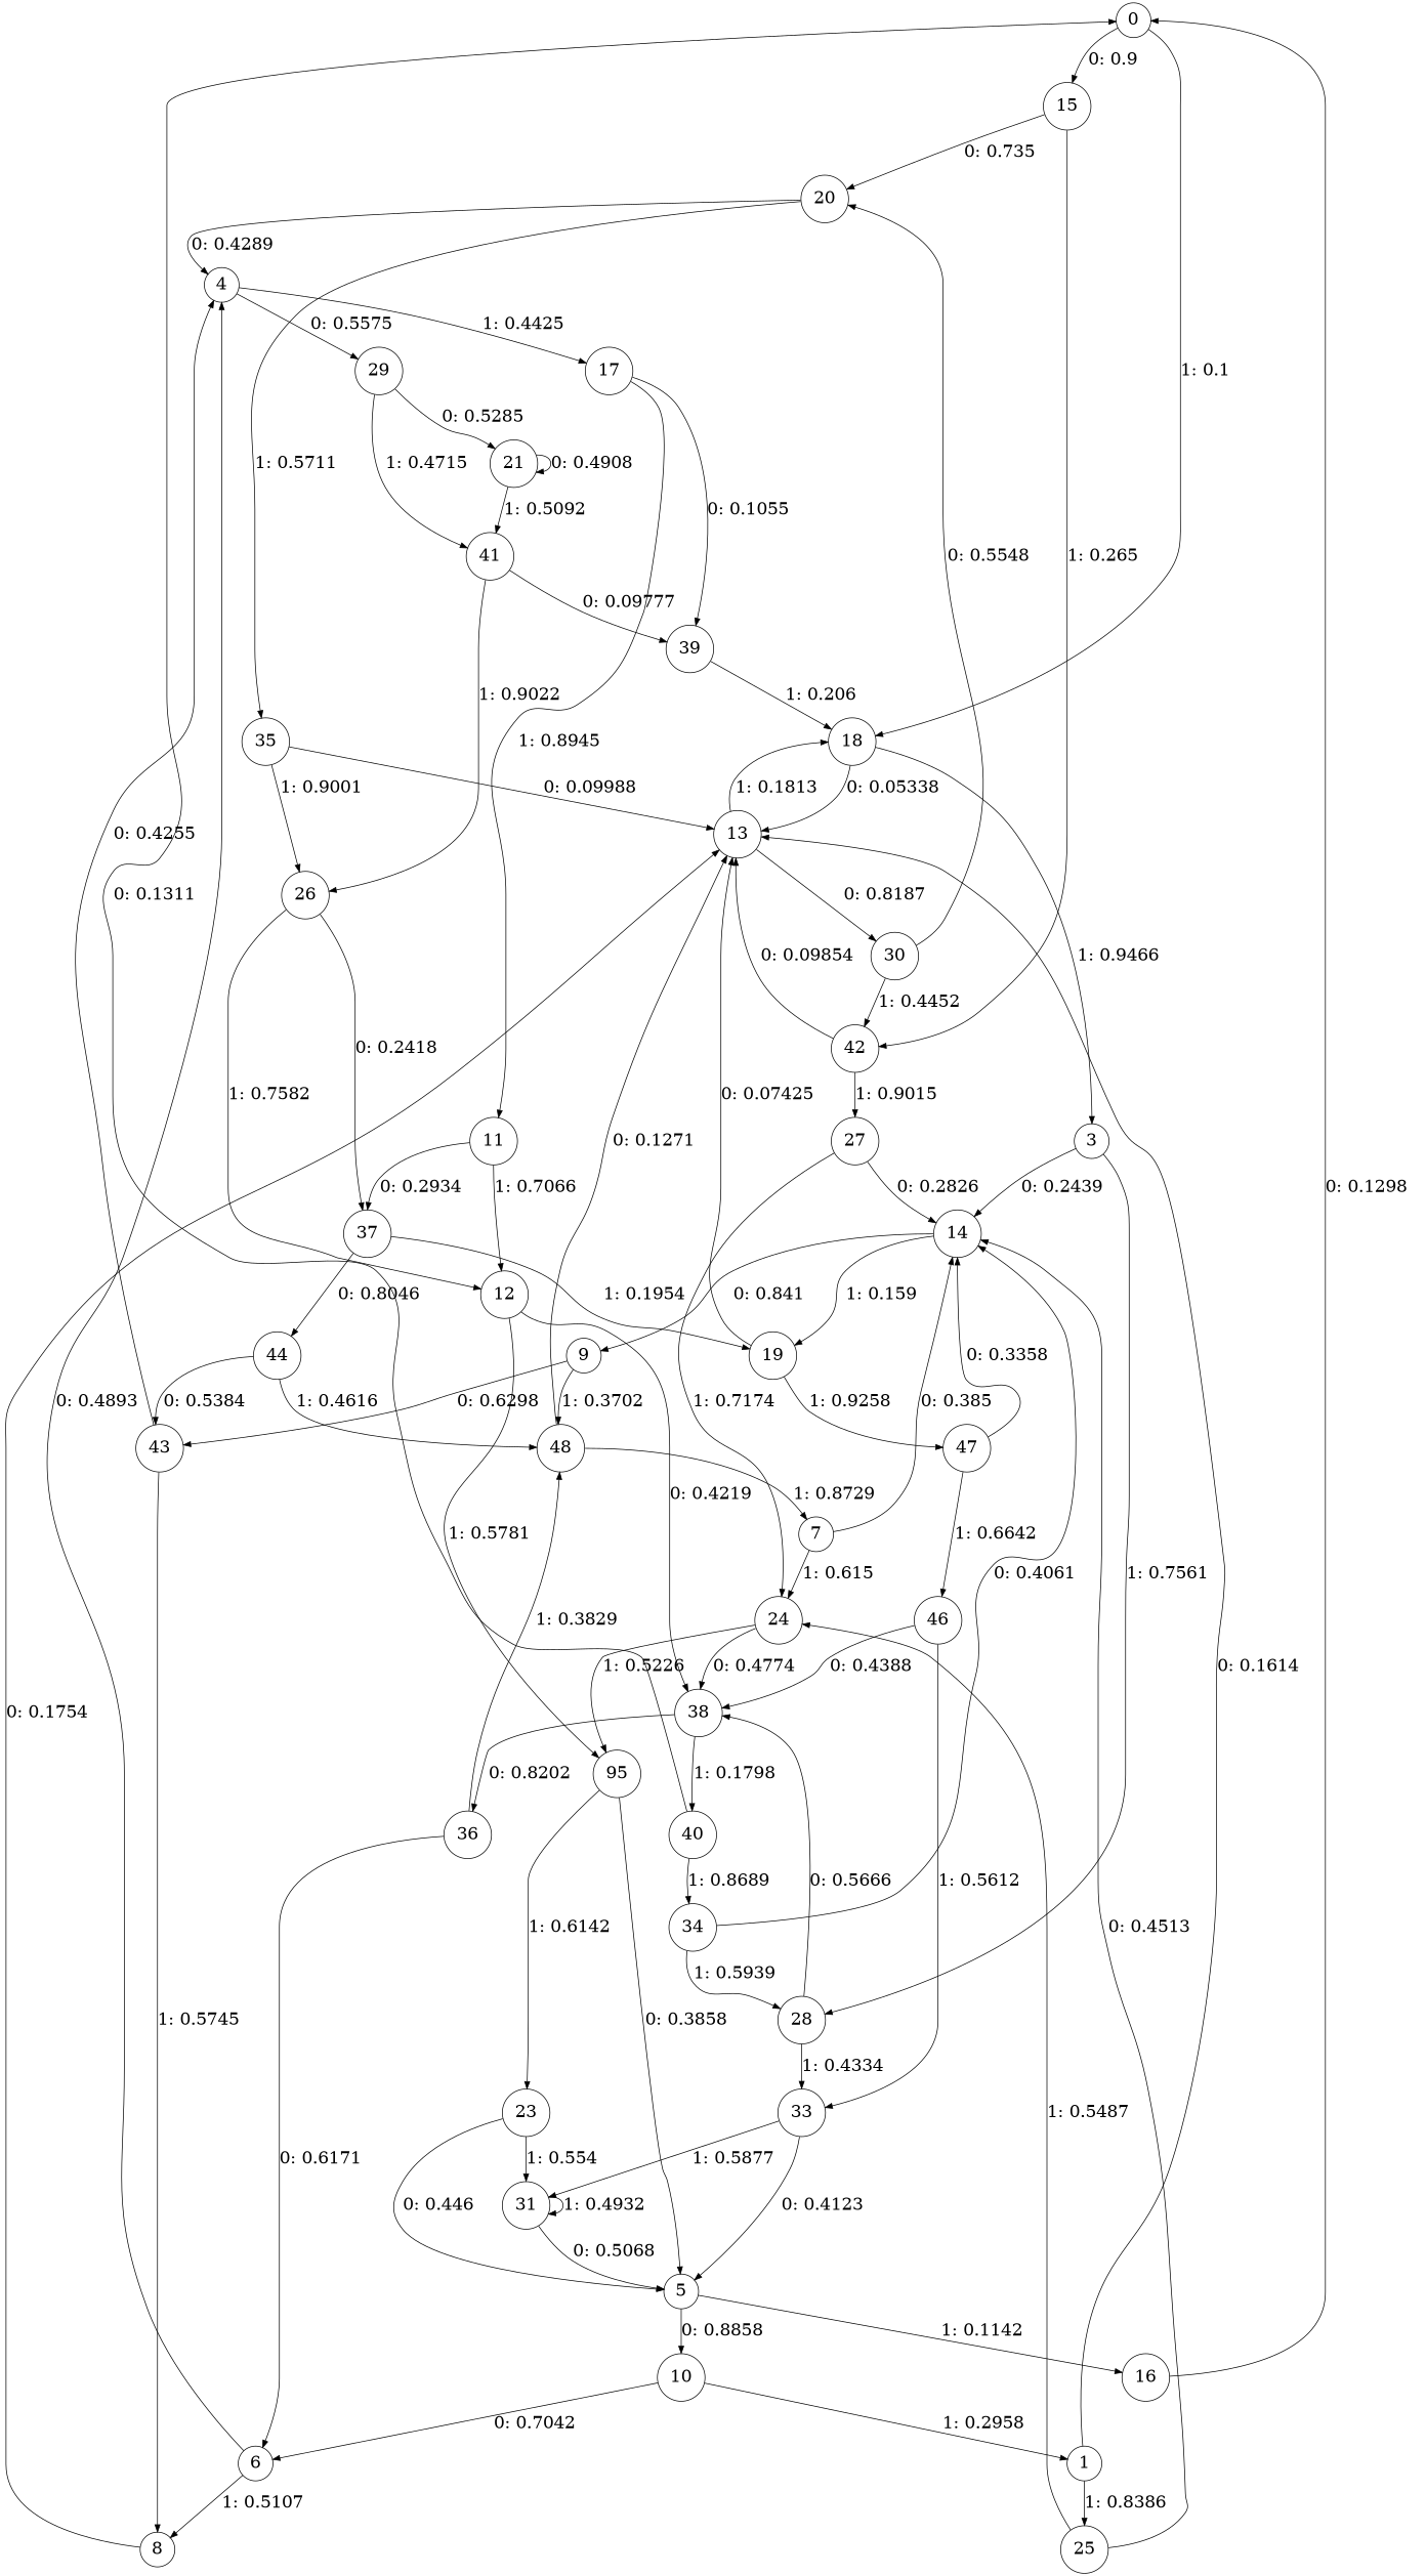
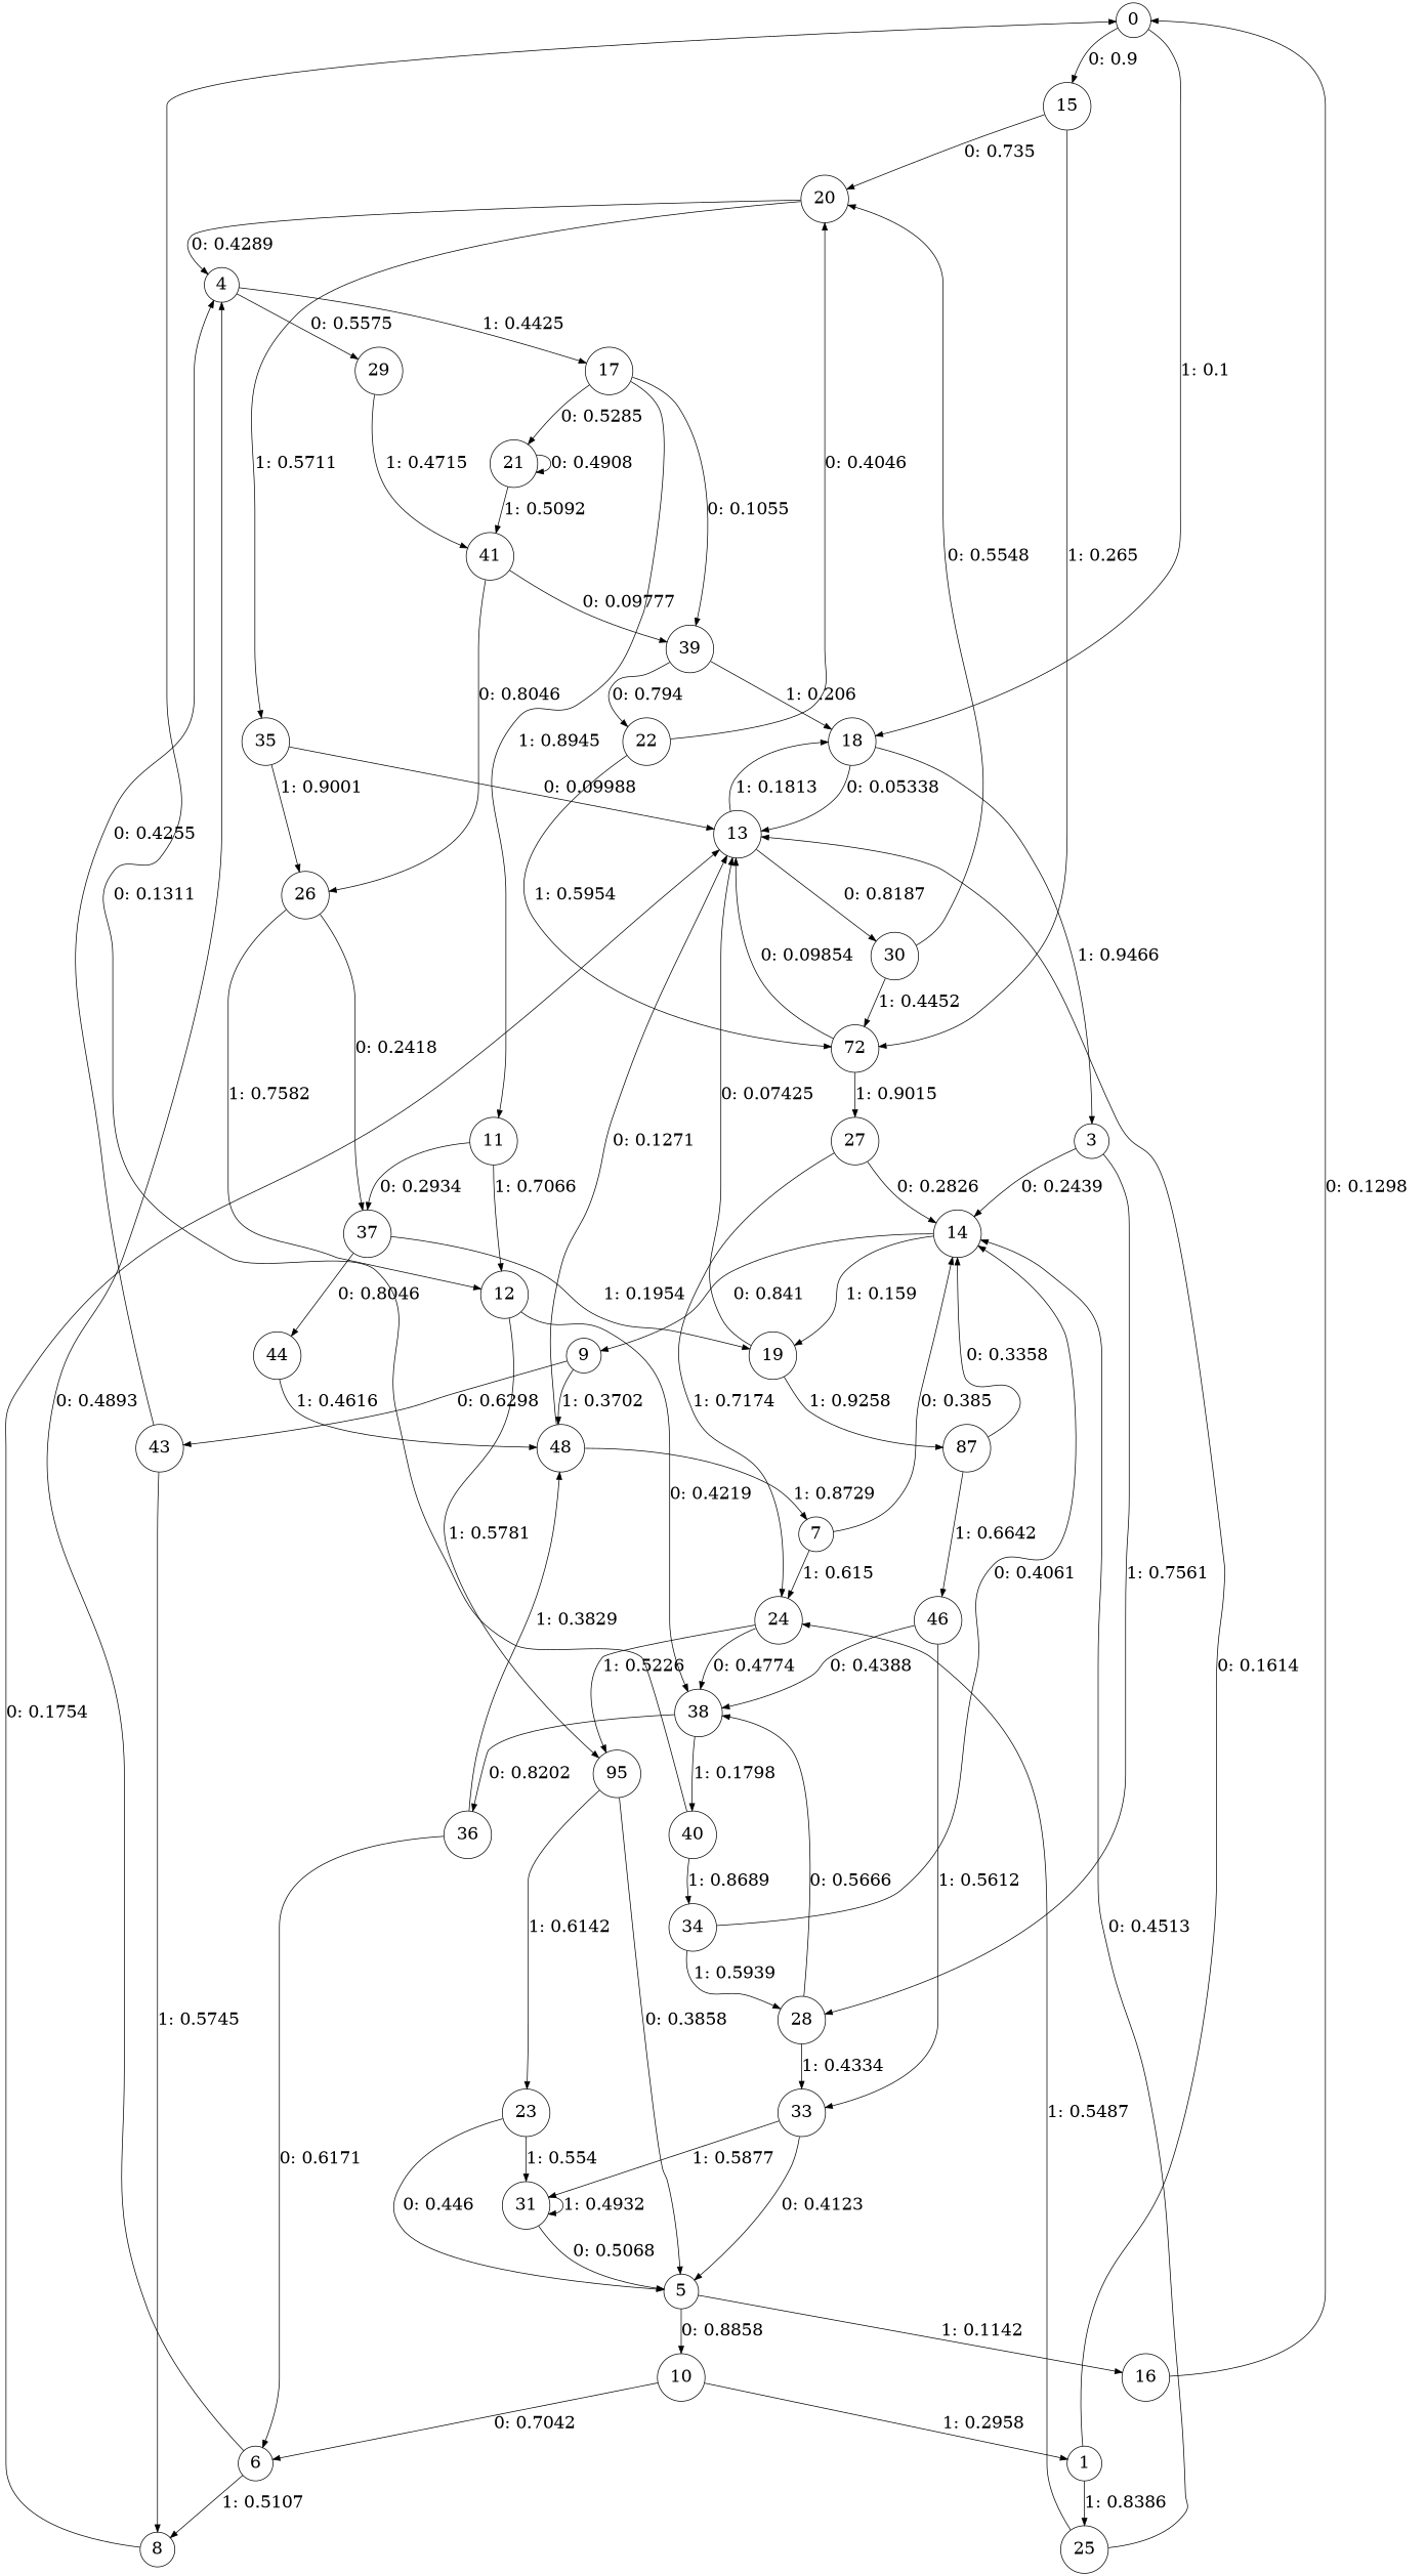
  digraph {
    node [fontsize=24 shape=circle]
    edge [fontsize=24]
    0
    15
    18
    20
-   42
+   42 [label=72]
    13
    3
    4
    35
    27
    30
    14
    28
    1
    25
    24
    9
    19
    38
    n20 [label=95]
    33
    43
    48
-   47
+   47 [label=87]
    36
    40
    5
    31
    29
    17
    21
    41
    11
    39
    26
    37
    12
+   22
    10
    16
    6
    8
    7
    23
    44
    34
    46
    0 -> 15 [label="0: 0.9      "]
    0 -> 18 [label="1: 0.1      "]
    15 -> 20 [label="0: 0.735    "]
    15 -> 42 [label="1: 0.265    "]
    18 -> 13 [label="0: 0.05338  "]
    18 -> 3 [label="1: 0.9466   "]
    20 -> 4 [label="0: 0.4289   "]
    20 -> 35 [label="1: 0.5711   "]
    42 -> 13 [label="0: 0.09854  "]
    42 -> 27 [label="1: 0.9015   "]
    13 -> 18 [label="1: 0.1813   "]
    13 -> 30 [label="0: 0.8187   "]
    3 -> 14 [label="0: 0.2439   "]
    3 -> 28 [label="1: 0.7561   "]
    4 -> 29 [label="0: 0.5575   "]
    4 -> 17 [label="1: 0.4425   "]
    35 -> 13 [label="0: 0.09988  "]
    35 -> 26 [label="1: 0.9001   "]
    27 -> 14 [label="0: 0.2826   "]
    27 -> 24 [label="1: 0.7174   "]
    30 -> 20 [label="0: 0.5548   "]
    30 -> 42 [label="1: 0.4452   "]
    14 -> 9 [label="0: 0.841    "]
    14 -> 19 [label="1: 0.159    "]
    28 -> 38 [label="0: 0.5666   "]
    28 -> 33 [label="1: 0.4334   "]
    1 -> 13 [label="0: 0.1614   "]
    1 -> 25 [label="1: 0.8386   "]
    25 -> 14 [label="0: 0.4513   "]
    25 -> 24 [label="1: 0.5487   "]
    24 -> 38 [label="0: 0.4774   "]
    24 -> n20 [label="1: 0.5226   "]
    9 -> 43 [label="0: 0.6298   "]
    9 -> 48 [label="1: 0.3702   "]
    19 -> 13 [label="0: 0.07425  "]
    19 -> 47 [label="1: 0.9258   "]
    38 -> 36 [label="0: 0.8202   "]
    38 -> 40 [label="1: 0.1798   "]
    n20 -> 5 [label="0: 0.3858   "]
    n20 -> 23 [label="1: 0.6142   "]
    33 -> 5 [label="0: 0.4123   "]
    33 -> 31 [label="1: 0.5877   "]
    43 -> 4 [label="0: 0.4255   "]
    43 -> 8 [label="1: 0.5745   "]
    48 -> 13 [label="0: 0.1271   "]
    48 -> 7 [label="1: 0.8729   "]
    47 -> 14 [label="0: 0.3358   "]
    47 -> 46 [label="1: 0.6642   "]
    36 -> 48 [label="1: 0.3829   "]
    36 -> 6 [label="0: 0.6171   "]
    40 -> 0 [label="0: 0.1311   "]
    40 -> 34 [label="1: 0.8689   "]
    5 -> 10 [label="0: 0.8858   "]
    5 -> 16 [label="1: 0.1142   "]
    31 -> 5 [label="0: 0.5068   "]
    31 -> 31 [label="1: 0.4932   "]
-   29 -> 21 [label="0: 0.5285   "]
+   17 -> 21 [label="0: 0.5285   "]
    29 -> 41 [label="1: 0.4715   "]
    17 -> 11 [label="1: 0.8945   "]
    17 -> 39 [label="0: 0.1055   "]
    21 -> 21 [label="0: 0.4908   "]
    21 -> 41 [label="1: 0.5092   "]
    41 -> 39 [label="0: 0.09777  "]
-   41 -> 26 [label="1: 0.9022   "]
+   41 -> 26 [label="0: 0.8046   "]
    11 -> 37 [label="0: 0.2934   "]
    11 -> 12 [label="1: 0.7066   "]
    39 -> 18 [label="1: 0.206    "]
+   39 -> 22 [label="0: 0.794    "]
    26 -> 37 [label="0: 0.2418   "]
    26 -> 12 [label="1: 0.7582   "]
    37 -> 19 [label="1: 0.1954   "]
    37 -> 44 [label="0: 0.8046   "]
    12 -> 38 [label="0: 0.4219   "]
    12 -> n20 [label="1: 0.5781   "]
+   22 -> 20 [label="0: 0.4046   "]
+   22 -> 42 [label="1: 0.5954   "]
    10 -> 1 [label="1: 0.2958   "]
    10 -> 6 [label="0: 0.7042   "]
    16 -> 0 [label="0: 0.1298   "]
    6 -> 4 [label="0: 0.4893   "]
    6 -> 8 [label="1: 0.5107   "]
    8 -> 13 [label="0: 0.1754   "]
    7 -> 14 [label="0: 0.385    "]
    7 -> 24 [label="1: 0.615    "]
    23 -> 5 [label="0: 0.446    "]
    23 -> 31 [label="1: 0.554    "]
-   44 -> 43 [label="0: 0.5384   "]
    44 -> 48 [label="1: 0.4616   "]
    34 -> 14 [label="0: 0.4061   "]
    34 -> 28 [label="1: 0.5939   "]
    46 -> 38 [label="0: 0.4388   "]
    46 -> 33 [label="1: 0.5612   "]
  }
